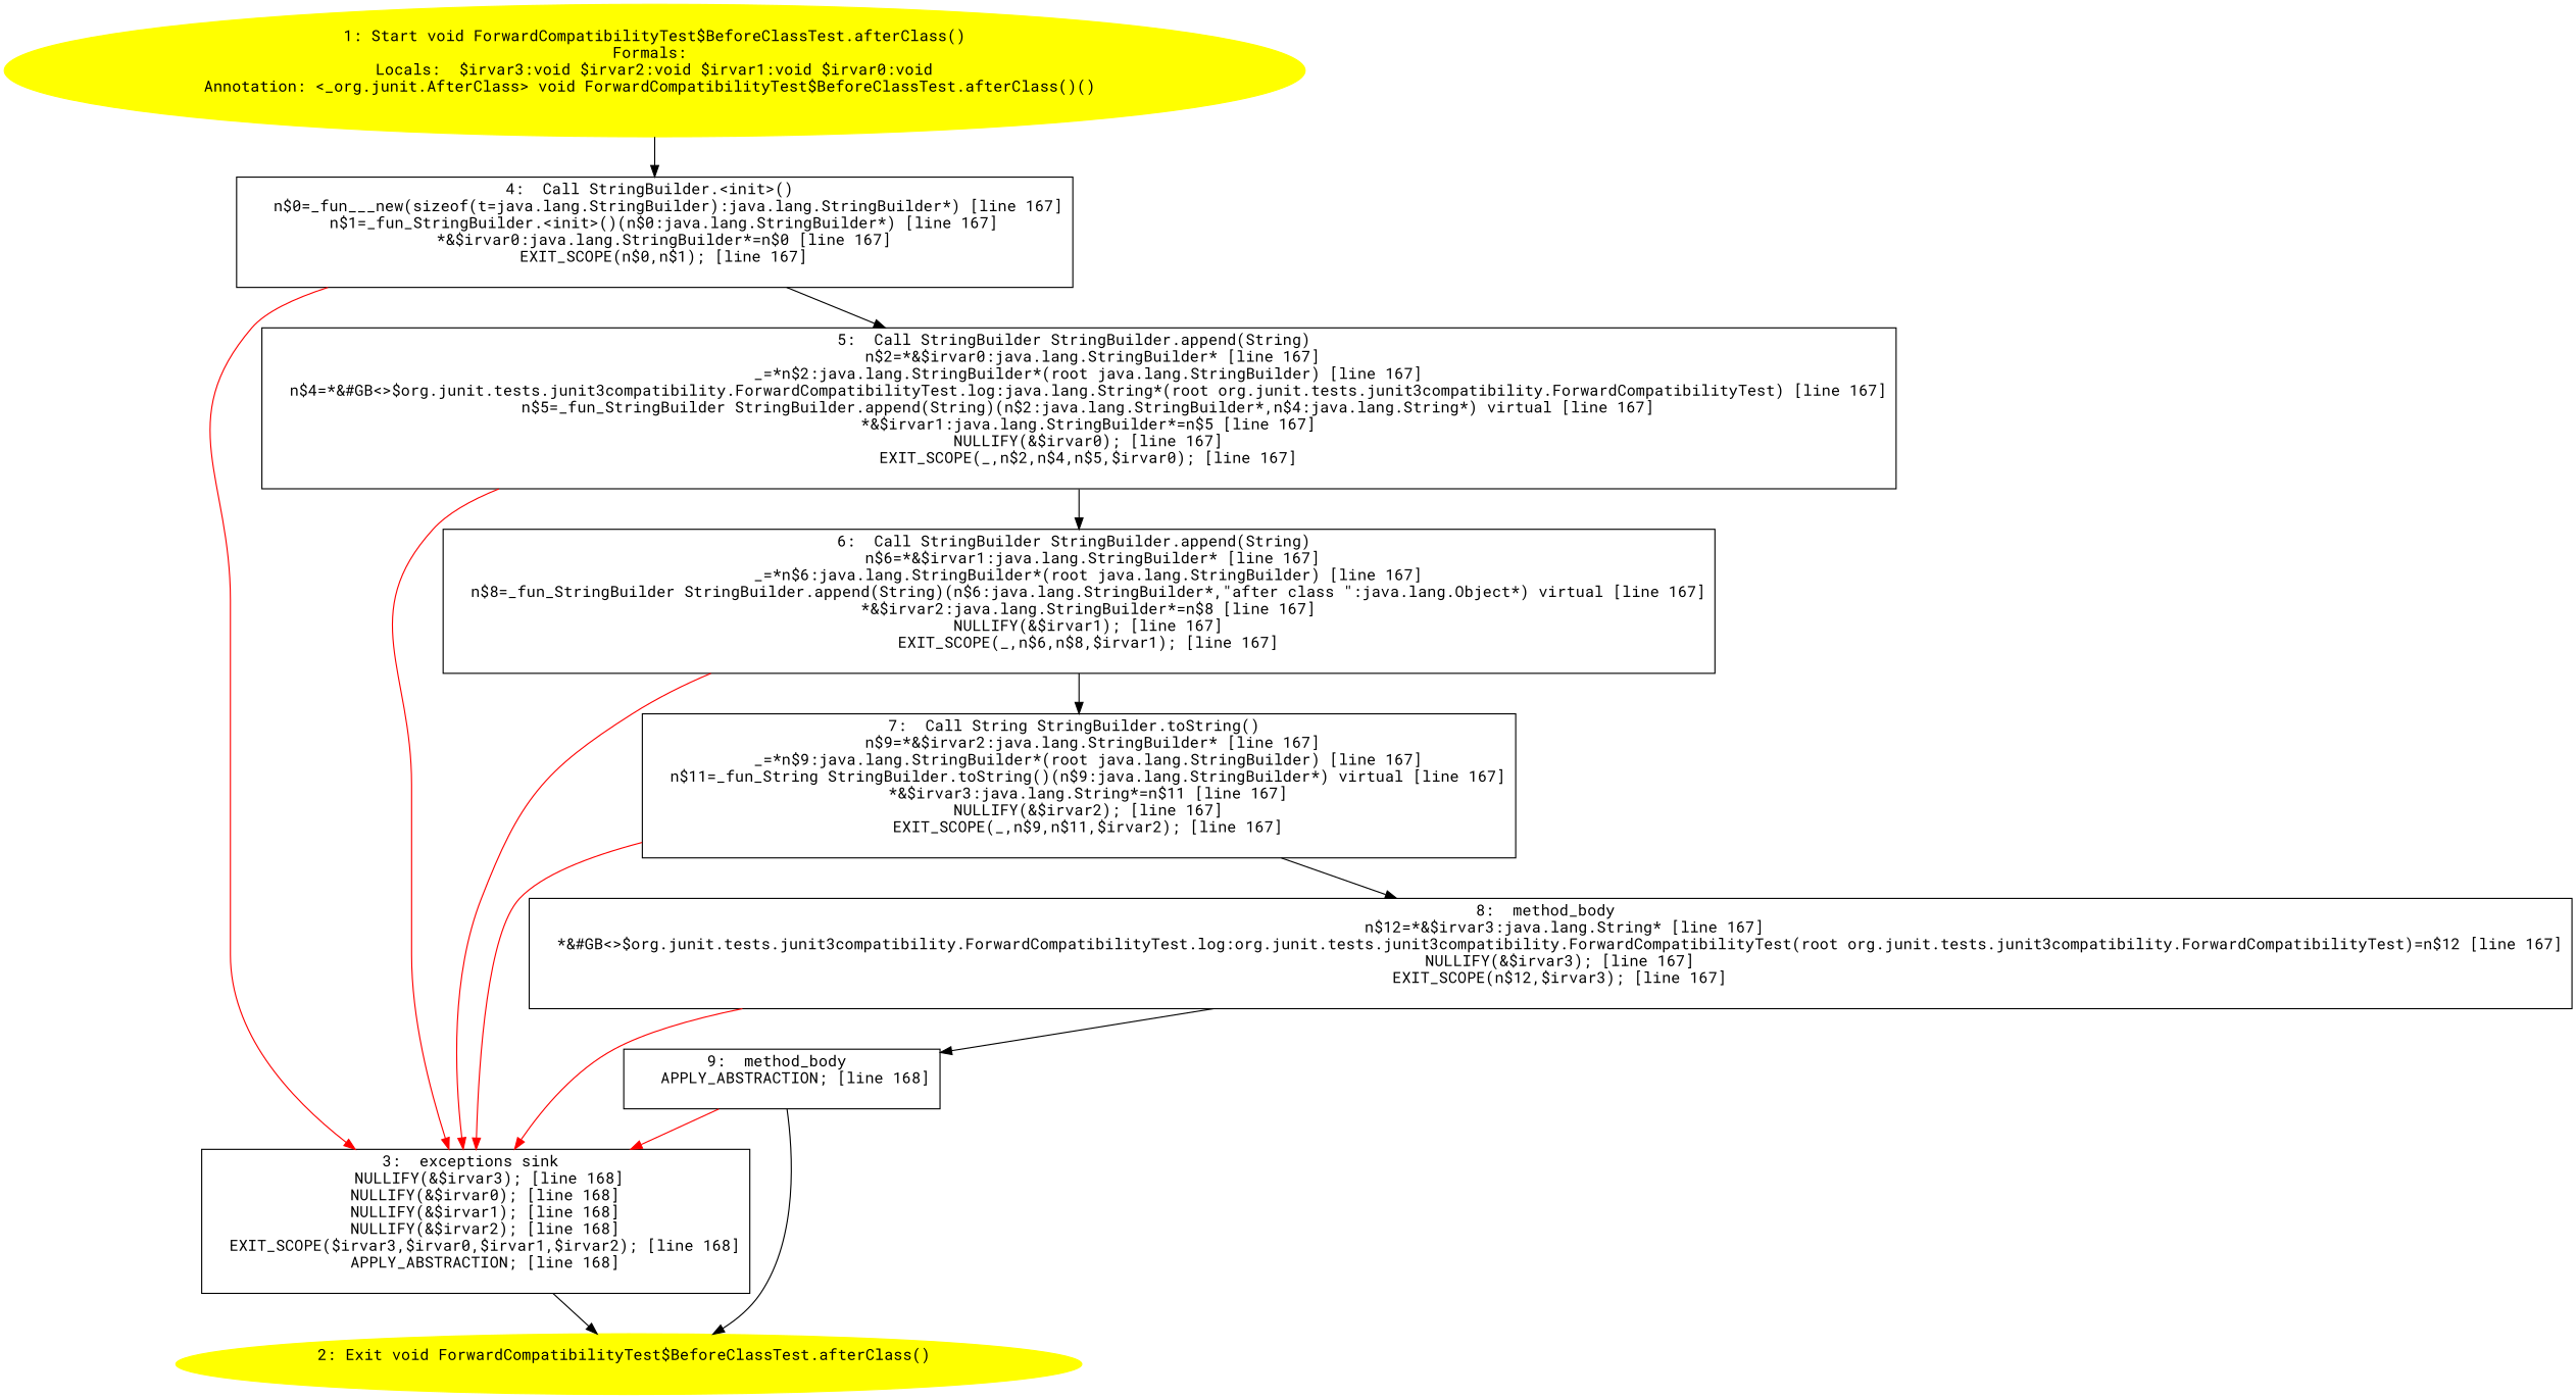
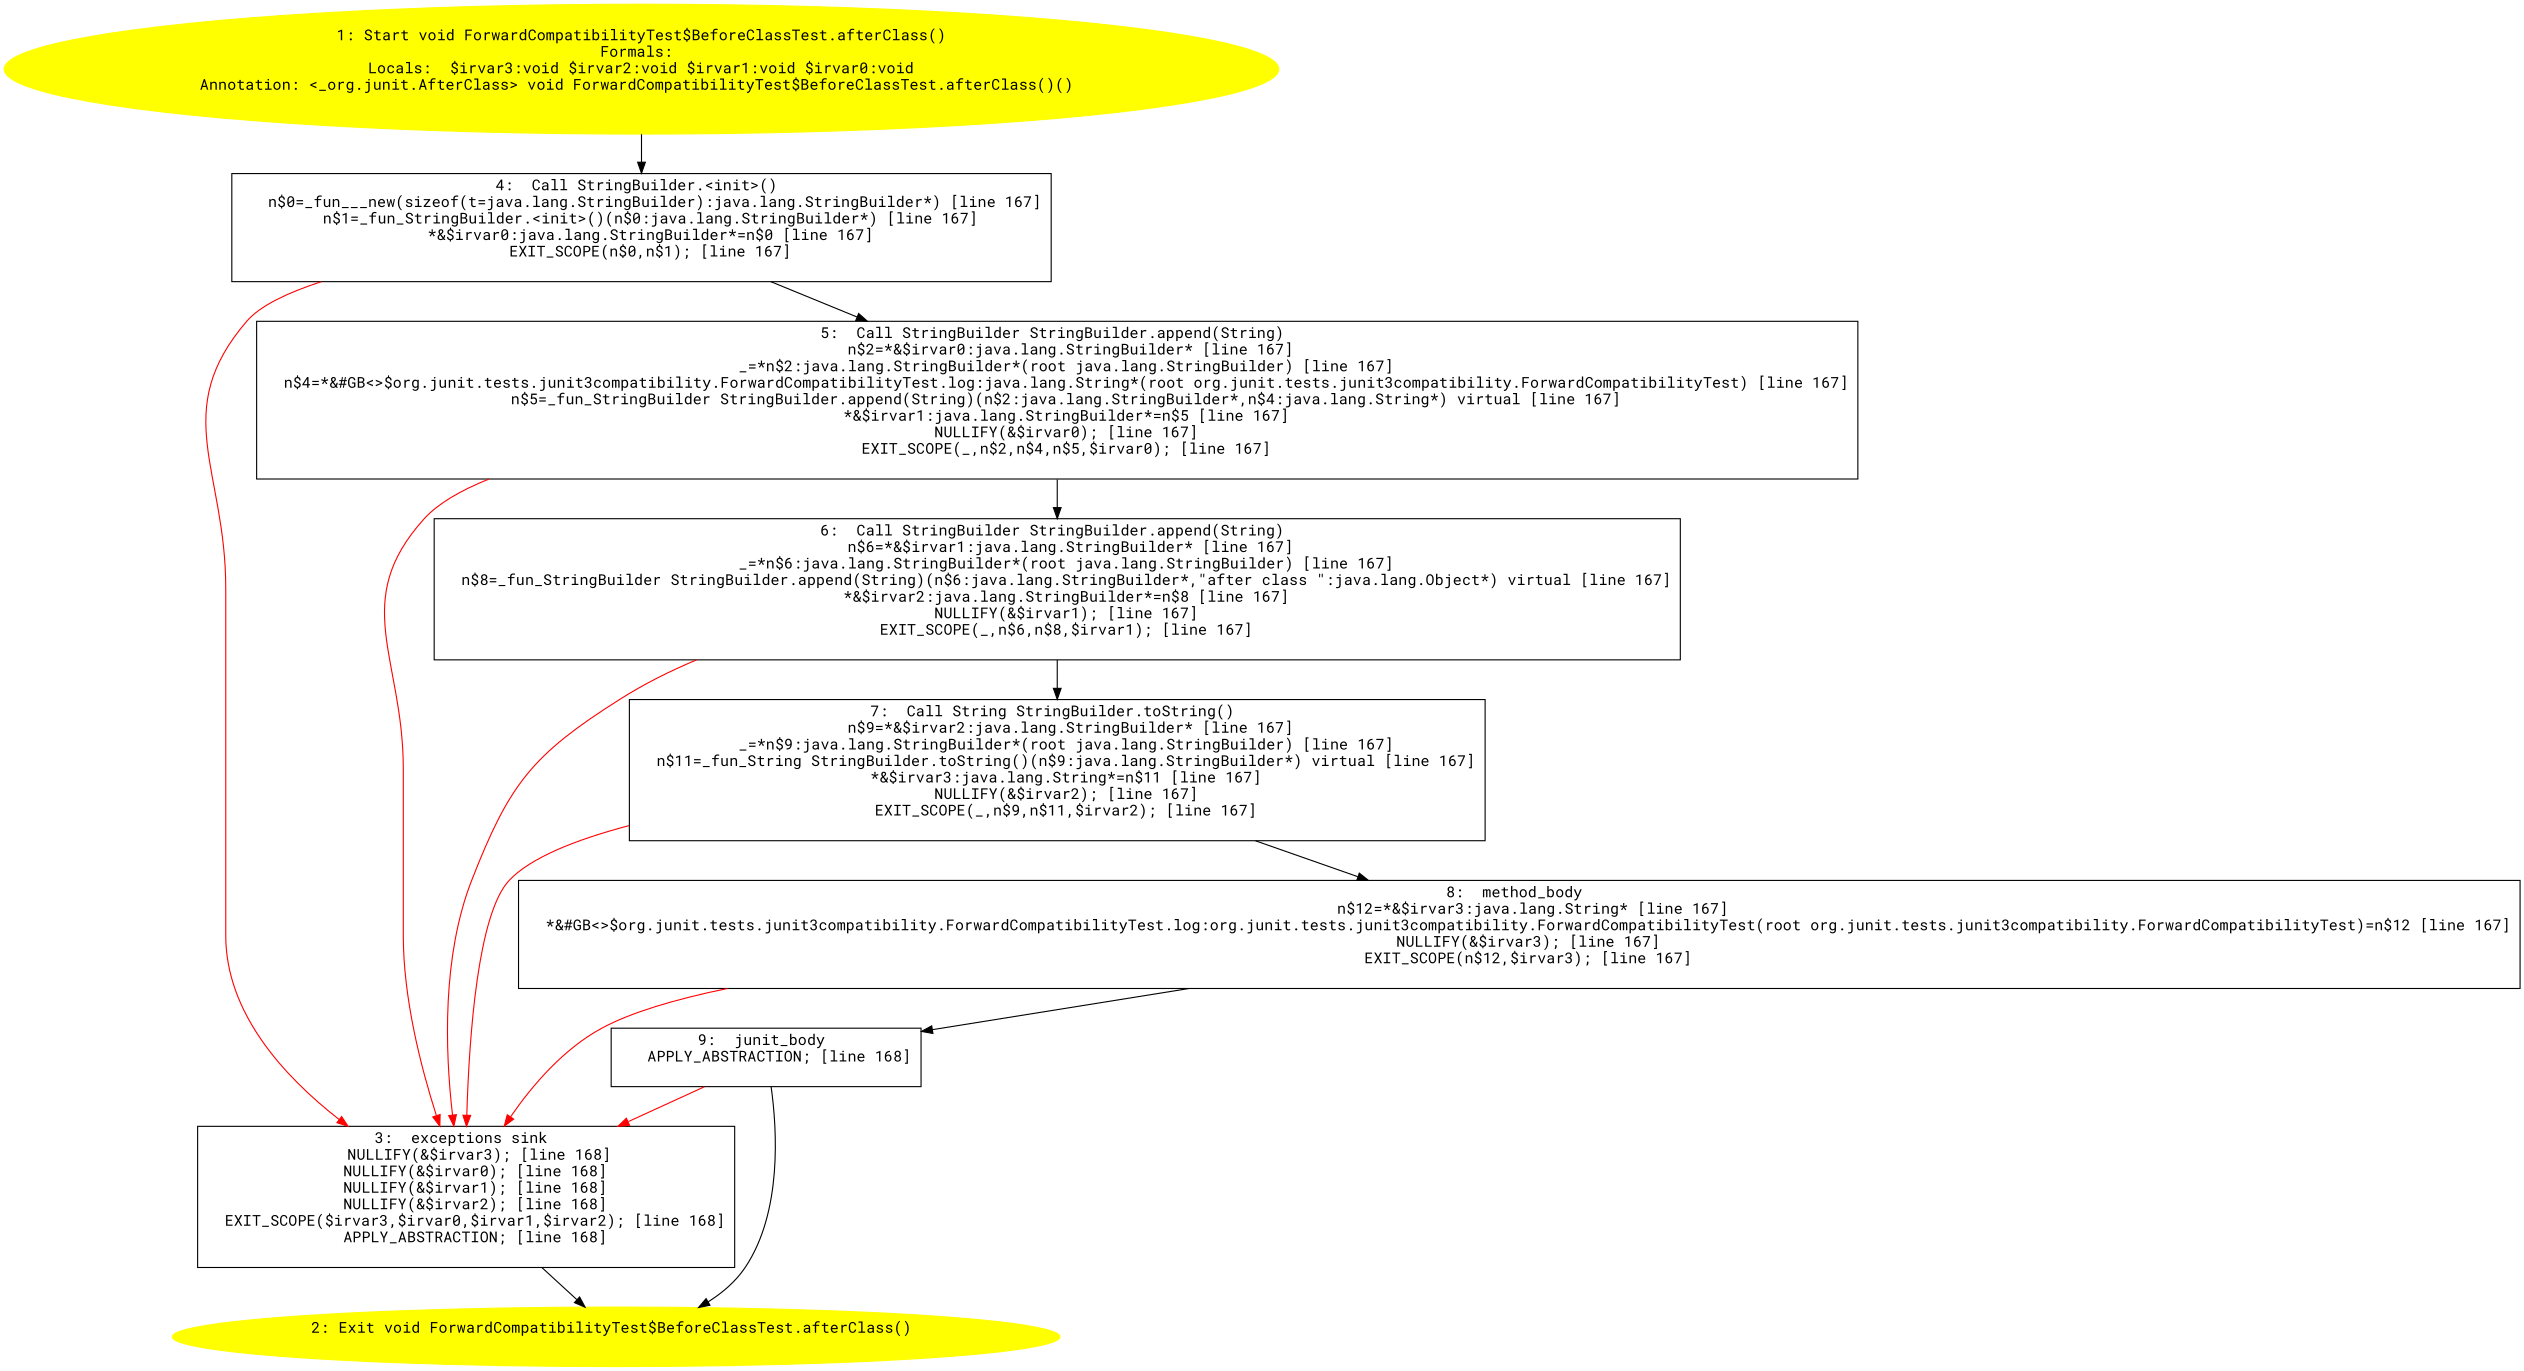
  digraph {
    fontname="Roboto Mono"
    node [fontname="Roboto Mono" shape=box]
    edge [fontname="Roboto Mono"]
    n1 [color=yellow label="1: Start void ForwardCompatibilityTest$BeforeClassTest.afterClass()\nFormals: \nLocals:  $irvar3:void $irvar2:void $irvar1:void $irvar0:void\nAnnotation: <_org.junit.AfterClass> void ForwardCompatibilityTest$BeforeClassTest.afterClass()() \n  " style=filled shape=""]
    n2 [label="4:  Call StringBuilder.<init>() \n   n$0=_fun___new(sizeof(t=java.lang.StringBuilder):java.lang.StringBuilder*) [line 167]\n  n$1=_fun_StringBuilder.<init>()(n$0:java.lang.StringBuilder*) [line 167]\n  *&$irvar0:java.lang.StringBuilder*=n$0 [line 167]\n  EXIT_SCOPE(n$0,n$1); [line 167]\n "]
    n3 [label="3:  exceptions sink \n   NULLIFY(&$irvar3); [line 168]\n  NULLIFY(&$irvar0); [line 168]\n  NULLIFY(&$irvar1); [line 168]\n  NULLIFY(&$irvar2); [line 168]\n  EXIT_SCOPE($irvar3,$irvar0,$irvar1,$irvar2); [line 168]\n  APPLY_ABSTRACTION; [line 168]\n "]
    n4 [label="5:  Call StringBuilder StringBuilder.append(String) \n   n$2=*&$irvar0:java.lang.StringBuilder* [line 167]\n  _=*n$2:java.lang.StringBuilder*(root java.lang.StringBuilder) [line 167]\n  n$4=*&#GB<>$org.junit.tests.junit3compatibility.ForwardCompatibilityTest.log:java.lang.String*(root org.junit.tests.junit3compatibility.ForwardCompatibilityTest) [line 167]\n  n$5=_fun_StringBuilder StringBuilder.append(String)(n$2:java.lang.StringBuilder*,n$4:java.lang.String*) virtual [line 167]\n  *&$irvar1:java.lang.StringBuilder*=n$5 [line 167]\n  NULLIFY(&$irvar0); [line 167]\n  EXIT_SCOPE(_,n$2,n$4,n$5,$irvar0); [line 167]\n "]
    n5 [color=yellow label="2: Exit void ForwardCompatibilityTest$BeforeClassTest.afterClass() \n  " style=filled shape=""]
    n6 [label="6:  Call StringBuilder StringBuilder.append(String) \n   n$6=*&$irvar1:java.lang.StringBuilder* [line 167]\n  _=*n$6:java.lang.StringBuilder*(root java.lang.StringBuilder) [line 167]\n  n$8=_fun_StringBuilder StringBuilder.append(String)(n$6:java.lang.StringBuilder*,\"after class \":java.lang.Object*) virtual [line 167]\n  *&$irvar2:java.lang.StringBuilder*=n$8 [line 167]\n  NULLIFY(&$irvar1); [line 167]\n  EXIT_SCOPE(_,n$6,n$8,$irvar1); [line 167]\n "]
    n7 [label="7:  Call String StringBuilder.toString() \n   n$9=*&$irvar2:java.lang.StringBuilder* [line 167]\n  _=*n$9:java.lang.StringBuilder*(root java.lang.StringBuilder) [line 167]\n  n$11=_fun_String StringBuilder.toString()(n$9:java.lang.StringBuilder*) virtual [line 167]\n  *&$irvar3:java.lang.String*=n$11 [line 167]\n  NULLIFY(&$irvar2); [line 167]\n  EXIT_SCOPE(_,n$9,n$11,$irvar2); [line 167]\n "]
    n8 [label="8:  method_body \n   n$12=*&$irvar3:java.lang.String* [line 167]\n  *&#GB<>$org.junit.tests.junit3compatibility.ForwardCompatibilityTest.log:org.junit.tests.junit3compatibility.ForwardCompatibilityTest(root org.junit.tests.junit3compatibility.ForwardCompatibilityTest)=n$12 [line 167]\n  NULLIFY(&$irvar3); [line 167]\n  EXIT_SCOPE(n$12,$irvar3); [line 167]\n "]
-   n9 [label="9:  method_body \n   APPLY_ABSTRACTION; [line 168]\n "]
+   n9 [label="9:  junit_body \n   APPLY_ABSTRACTION; [line 168]\n "]
    n1 -> n2
    n2 -> n3 [color=red]
    n2 -> n4
    n3 -> n5
    n4 -> n3 [color=red]
    n4 -> n6
    n6 -> n3 [color=red]
    n6 -> n7
    n7 -> n3 [color=red]
    n7 -> n8
    n8 -> n3 [color=red]
    n8 -> n9
    n9 -> n3 [color=red]
    n9 -> n5
  }
